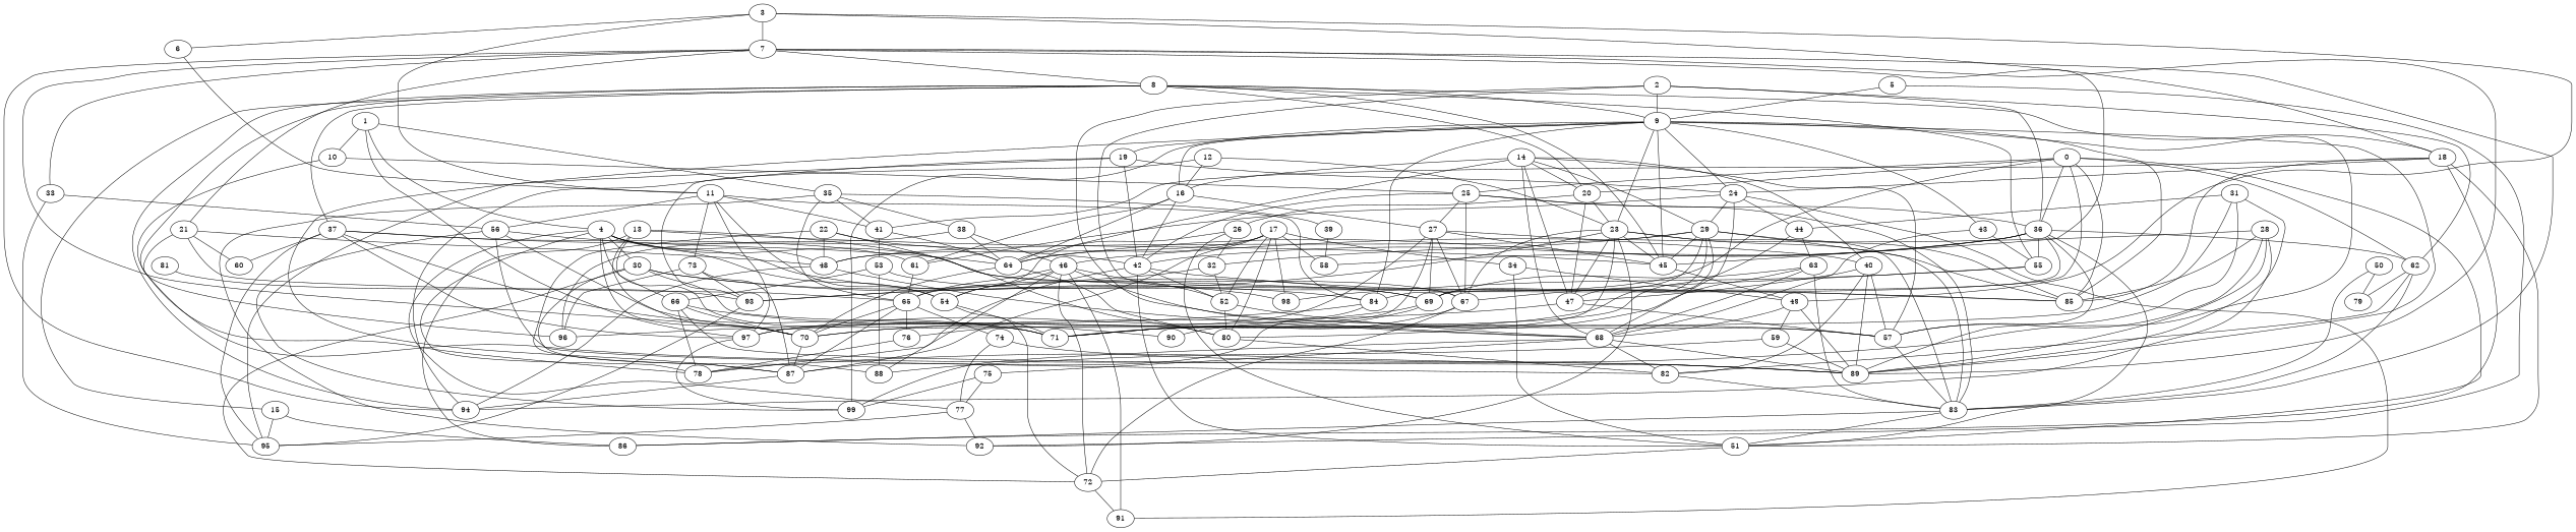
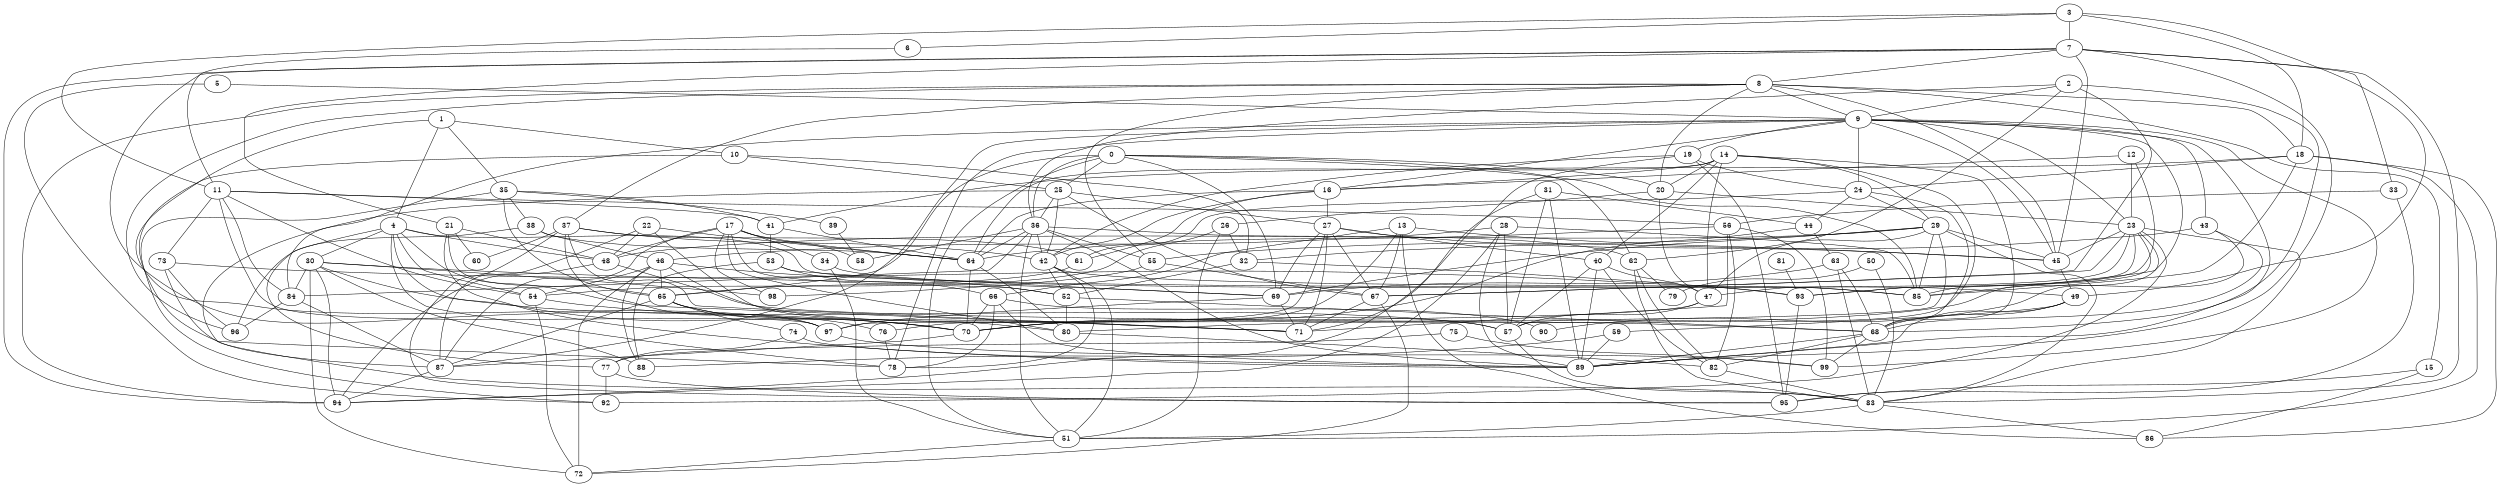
  strict graph {
    edge [is_available=True prob=1.0]
    0
    20
    25
    36
    51
    62
    65
    69
    85
    23
    47
    26
    67
    83
    27
    42
    89
    55
    84
    64
    58
    72
    82
    79
    70
    87
    76
    74
    97
    71
    1
    4
    10
    35
    30
    48
    54
    77
    78
    98
    32
    92
    41
    38
    39
    99
    2
    9
    68
    45
    16
    19
    24
    43
    75
    3
    6
    7
    11
    18
    49
    8
    21
    33
    94
    56
    73
    86
    59
    57
    88
    95
    5
    15
    37
    96
    60
    61
    93
    80
    44
    29
-   91
    63
    52
    53
    12
    13
    66
    90
    14
    40
    17
    34
    22
    28
    46
    31
    50
    81
    0 -- 20 [prob=0.772759204103]
    0 -- 25 [prob=0.337408071395]
    0 -- 36
    0 -- 51 [prob=0.755348658567]
    0 -- 62 [prob=0.035038952318]
    0 -- 65 [prob=0.557287983012]
    0 -- 69 [prob=0.104144707368]
    0 -- 85
    20 -- 23
    20 -- 47 [prob=0.368525362944]
    20 -- 26 [prob=0.720563822771]
    25 -- 36 [prob=0.651820981138]
    25 -- 67 [prob=0.675794640496]
    25 -- 83
    25 -- 27
    25 -- 42 [prob=0.613602433204]
    36 -- 51 [prob=0.314853383588]
    36 -- 62
    36 -- 42 [prob=0.141460105411]
    36 -- 89 [prob=0.825720088068]
    36 -- 55 [prob=0.253708791934]
    36 -- 84
    36 -- 64
    36 -- 58 [prob=0.327032236793]
    51 -- 72 [prob=0.215983170431]
    62 -- 83
    62 -- 82 [prob=0.382132216756]
    62 -- 79 [prob=0.284077055661]
    65 -- 70 [prob=0.0876245071005]
    65 -- 87 [prob=0.364771024177]
    65 -- 76
    65 -- 74
    69 -- 97
    69 -- 71 [prob=0.174028174964]
    23 -- 85 [prob=0.117472899731]
    23 -- 47
    23 -- 67 [prob=0.818114199971]
    23 -- 83 [prob=0.801638427832]
    23 -- 92 [prob=0.909087789998]
    23 -- 45 [prob=0.446325590304]
    23 -- 93 [prob=0.247948255896]
    23 -- 80 [prob=0.105812345353]
    47 -- 70 [prob=0.065058129443]
    47 -- 57
    26 -- 51 [prob=0.279727950748]
    26 -- 54 [prob=0.253280349178]
    26 -- 32 [prob=0.18544142508]
    67 -- 72 [prob=0.511398325894]
    67 -- 71 [prob=0.906583118498]
    83 -- 51 [prob=0.805931052477]
    83 -- 86 [prob=0.739200941365]
    27 -- 69 [prob=0.542373748437]
    27 -- 67 [prob=0.578206641151]
    27 -- 76 [prob=0.850991056254]
    27 -- 71
    27 -- 45 [prob=0.33684181127]
    27 -- 40 [prob=0.0459895778788]
    42 -- 51 [prob=0.912547742649]
    42 -- 85 [prob=0.766911289992]
    42 -- 78 [prob=0.925054245268]
    42 -- 52 [prob=0.785080338055]
    55 -- 67 [prob=0.391735171621]
    55 -- 98 [prob=0.72341816742]
    84 -- 87 [prob=0.201961527246]
    84 -- 96 [prob=0.783946460617]
    64 -- 70 [prob=0.975641486785]
    64 -- 80 [prob=0.726787912585]
-   72 -- 91 [prob=0.032303398533]
    82 -- 83 [prob=0.272490044692]
    70 -- 87 [prob=0.892035663114]
    87 -- 94 [prob=0.321544393707]
    76 -- 78 [prob=0.919479516472]
    74 -- 89 [prob=0.45845662937]
    74 -- 77
    97 -- 99 [prob=0.00867886475542]
    1 -- 97 [prob=0.776481953489]
    1 -- 4 [prob=0.284478588045]
    1 -- 10
    1 -- 35 [prob=0.919197115839]
    4 -- 85
    4 -- 70 [prob=0.680666166991]
    4 -- 71 [prob=0.0423376486477]
    4 -- 30 [prob=0.699294857466]
    4 -- 48 [prob=0.158827595522]
    4 -- 54 [prob=0.0120478577992]
    4 -- 77 [prob=0.654452207885]
    4 -- 78 [prob=0.223670085879]
-   4 -- 98 [prob=0.00891411673337]
+   30 -- 98 [prob=0.00891411673337]
    10 -- 25 [prob=0.0352825314145]
    10 -- 78 [prob=0.705798832934]
+   10 -- 32 [prob=0.0604153846148]
    35 -- 65 [prob=0.881688670805]
    35 -- 92 [prob=0.837794353261]
    35 -- 41 [prob=0.429140850221]
    35 -- 38
    35 -- 39 [prob=0.329684941003]
    30 -- 69
    30 -- 84 [prob=0.776427617434]
    30 -- 72
+   30 -- 94 [prob=0.812116942001]
    30 -- 57 [prob=0.897159467714]
    30 -- 88 [prob=0.696073263301]
    48 -- 68 [prob=0.180045845485]
    48 -- 94 [prob=0.27086765096]
    54 -- 72 [prob=0.983389622121]
    54 -- 71 [prob=0.000608060515017]
    77 -- 92
    77 -- 95 [prob=0.570710910999]
    32 -- 93 [prob=0.506690493441]
    32 -- 52 [prob=0.417997659518]
    41 -- 64 [prob=0.365823950322]
    41 -- 53 [prob=0.429833792067]
    38 -- 64
    38 -- 96 [prob=0.393026821447]
    38 -- 46
    39 -- 58 [prob=0.749152101657]
    2 -- 36 [prob=0.129112225307]
    2 -- 62 [prob=0.591274944072]
    2 -- 67 [prob=0.0122076405647]
    2 -- 9
    2 -- 68
    9 -- 85
    9 -- 23 [prob=0.732914932926]
    9 -- 89 [prob=0.273500959018]
    9 -- 84 [prob=0.996253621305]
    9 -- 87 [prob=0.314320155038]
    9 -- 78 [prob=0.0321025975158]
    9 -- 99 [prob=0.206174220271]
    9 -- 45 [prob=0.00633698348052]
    9 -- 16 [prob=0.913958937542]
    9 -- 19 [prob=0.597747410114]
    9 -- 24 [prob=0.927331380357]
    9 -- 43 [prob=0.553580449307]
    68 -- 89 [prob=0.312488635181]
    68 -- 82 [prob=0.299944453868]
    68 -- 99 [prob=0.936933503672]
-   68 -- 75 [prob=0.00618433106751]
    45 -- 49
    16 -- 27 [prob=0.827342055872]
    16 -- 42
    16 -- 64
    16 -- 61
    19 -- 42 [prob=0.98068485798]
    19 -- 24 [prob=0.367275668112]
    19 -- 94
    19 -- 95 [prob=0.511348676752]
    24 -- 68 [prob=0.131189316285]
    24 -- 61 [prob=0.398185746197]
    24 -- 44 [prob=0.624458035955]
    24 -- 29 [prob=0.145894924496]
-   24 -- 91 [prob=0.781617161847]
    43 -- 55
    43 -- 68 [prob=0.280574217978]
    75 -- 77
    75 -- 99 [prob=0.3406021346]
    3 -- 6 [prob=0.372276983346]
    3 -- 7 [prob=0.421989424857]
    3 -- 11 [prob=0.294666361201]
    3 -- 18 [prob=0.833690083692]
    3 -- 49 [prob=0.217603904043]
    6 -- 11 [prob=0.169718778508]
    7 -- 83 [prob=0.989856840529]
    7 -- 89 [prob=0.144484377444]
    7 -- 70 [prob=0.341878226591]
    7 -- 45
    7 -- 8
    7 -- 21
    7 -- 33 [prob=0.864666857806]
    7 -- 94 [prob=0.740819388441]
    11 -- 84
    11 -- 97 [prob=0.739799073985]
    11 -- 54
    11 -- 41 [prob=0.123101049894]
    11 -- 56
    11 -- 73 [prob=0.711403142034]
    18 -- 51 [prob=0.450574552546]
    18 -- 85 [prob=0.393279491483]
    18 -- 41 [prob=0.792289982888]
    18 -- 24
    18 -- 86 [prob=0.233970765413]
    49 -- 89 [prob=0.00622398578114]
    49 -- 68 [prob=0.743850835417]
    49 -- 59 [prob=0.9764832771]
    8 -- 20 [prob=0.775343791222]
    8 -- 55 [prob=0.642615884808]
    8 -- 9 [prob=0.85790917062]
    8 -- 45 [prob=0.501330494626]
    8 -- 18 [prob=0.0656697581503]
    8 -- 94 [prob=0.73794483153]
    8 -- 15 [prob=0.380882697009]
    8 -- 37 [prob=0.921290920522]
    8 -- 96 [prob=0.518587428197]
    21 -- 65 [prob=0.91079385773]
    21 -- 89
    21 -- 48 [prob=0.547697410298]
    21 -- 60 [prob=0.229292545044]
    33 -- 56
    33 -- 95 [prob=0.843279525861]
    56 -- 64
    56 -- 82
    56 -- 71
    56 -- 99 [prob=0.844208993312]
    73 -- 87 [prob=0.0366593472173]
    73 -- 96 [prob=0.711955186898]
    73 -- 93 [prob=0.622291400803]
    59 -- 89 [prob=0.435963281666]
    59 -- 88 [prob=0.101216456915]
    57 -- 83 [prob=0.439288538342]
    5 -- 92
    5 -- 9
    15 -- 86
    15 -- 95 [prob=0.135740117476]
    37 -- 42 [prob=0.815653758535]
    37 -- 97
    37 -- 71
    37 -- 95 [prob=0.935633915496]
    37 -- 60 [prob=0.0209769072554]
    37 -- 61 [prob=0.219861338373]
    61 -- 65 [prob=0.481402114308]
    93 -- 95 [prob=0.850228117707]
    80 -- 82
    44 -- 70 [prob=0.170803547952]
    44 -- 63
    29 -- 69 [prob=0.911821128888]
    29 -- 85
    29 -- 47
    29 -- 83 [prob=0.672006271409]
    29 -- 97 [prob=0.783027571036]
    29 -- 48 [prob=0.222595038897]
    29 -- 32
    29 -- 45
    63 -- 69 [prob=0.527776396147]
    63 -- 83 [prob=0.483722995129]
    63 -- 68
-   63 -- 90 [prob=0.833474946626]
+   43 -- 90 [prob=0.833474946626]
    52 -- 68 [prob=0.838613763053]
    52 -- 80 [prob=0.195201933771]
    53 -- 69
    53 -- 88 [prob=0.450766890918]
    53 -- 66
    12 -- 23 [prob=0.836486630064]
    12 -- 16
    12 -- 93
    13 -- 67 [prob=0.496009597822]
    13 -- 70 [prob=0.459841602278]
    13 -- 45
    13 -- 86 [prob=0.842152798939]
    13 -- 66
    66 -- 89 [prob=0.966702684698]
    66 -- 70 [prob=0.289922671457]
    66 -- 78
    66 -- 90
    14 -- 20 [prob=0.403613442671]
    14 -- 47
    14 -- 64
    14 -- 68 [prob=0.918725344807]
    14 -- 16 [prob=0.913759500885]
    14 -- 57
    14 -- 29
    14 -- 40
    40 -- 47 [prob=0.560690014733]
    40 -- 89
    40 -- 82 [prob=0.401866079975]
    40 -- 57 [prob=0.789857186238]
    17 -- 64 [prob=0.357978429911]
    17 -- 58 [prob=0.326233267932]
    17 -- 87
    17 -- 48
    17 -- 98 [prob=0.432151763086]
    17 -- 80
    17 -- 52
    17 -- 34 [prob=0.355724609993]
    34 -- 51 [prob=0.673160699406]
    34 -- 49 [prob=0.674582353543]
    22 -- 64 [prob=0.260809100013]
    22 -- 87
    22 -- 48 [prob=0.1474225134]
    22 -- 80 [prob=0.417626323965]
    28 -- 85
    28 -- 89 [prob=0.535183296899]
    28 -- 94 [prob=0.298578919059]
    28 -- 57 [prob=0.328974079596]
    28 -- 46 [prob=0.31673757017]
    46 -- 65
    46 -- 72 [prob=0.620745979618]
    46 -- 54 [prob=0.252003319992]
    46 -- 57 [prob=0.507471016412]
    46 -- 88 [prob=0.818765193521]
-   46 -- 91
    46 -- 52 [prob=0.375594245892]
    31 -- 89 [prob=0.26834902601]
    31 -- 71 [prob=0.978752684071]
    31 -- 57
    31 -- 44 [prob=0.133716546956]
    50 -- 83
    50 -- 79 [prob=0.407990296917]
    81 -- 93 [prob=0.754682734447]
  }
